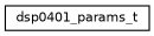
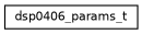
  digraph {
    rankdir=LR
-   n1 [color=black fillcolor=white fontname=Helvetica fontsize=10 height=0.2 label=dsp0401_params_t shape=record style=filled width=0.4]
+   n1 [color=black fillcolor=white fontname=Helvetica fontsize=10 height=0.2 label=dsp0406_params_t shape=record style=filled width=0.4]
  }
